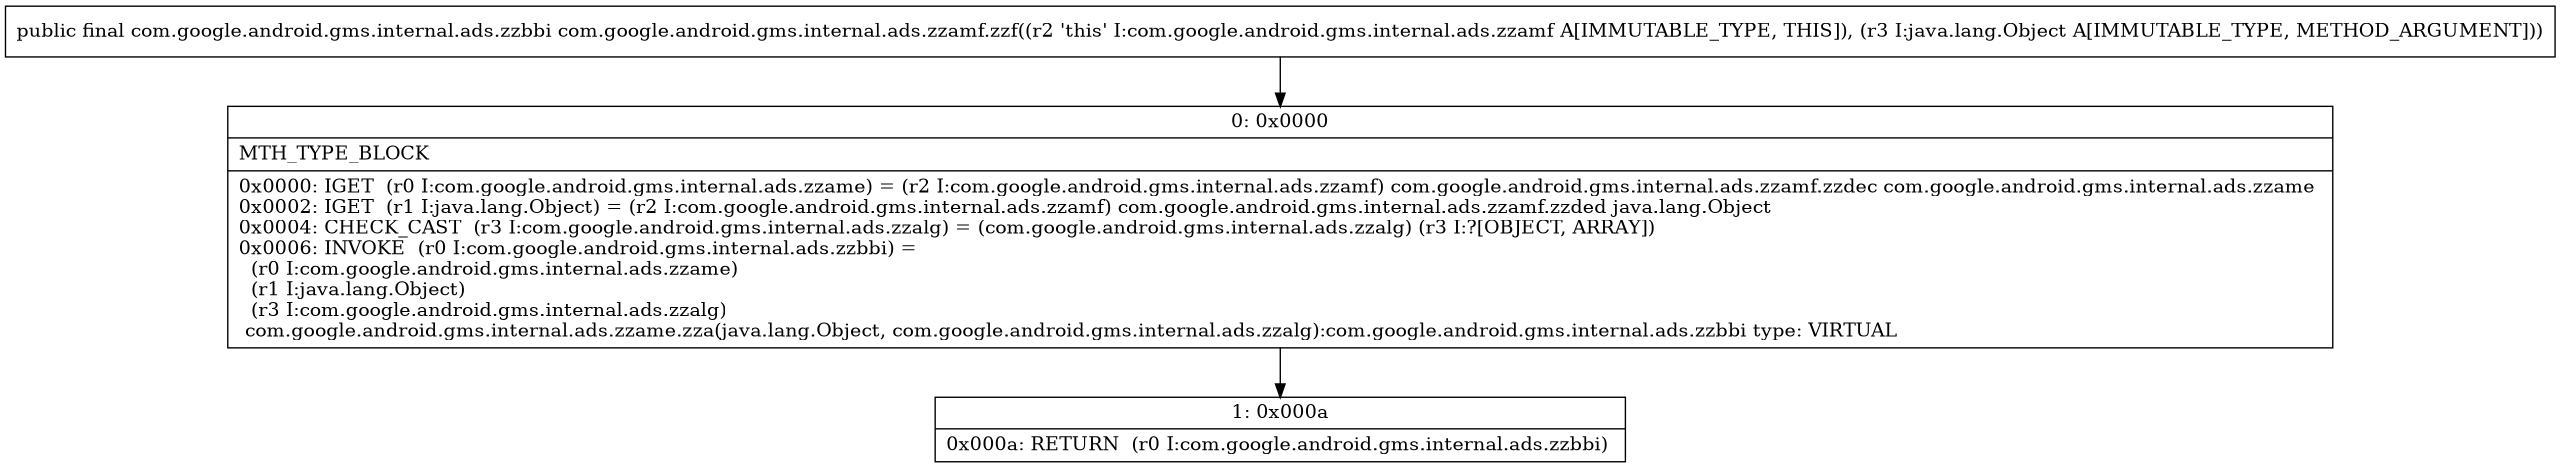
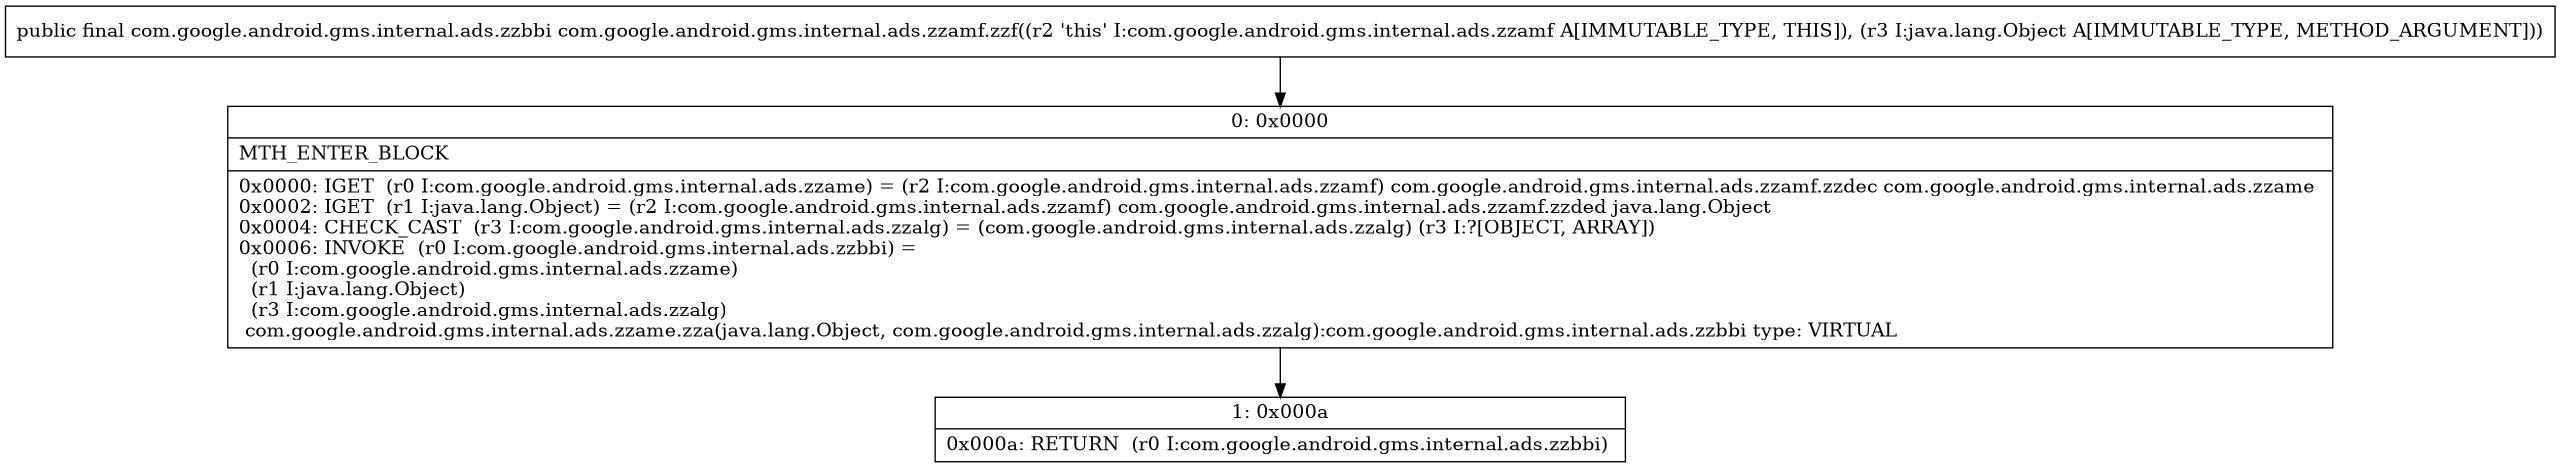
  digraph {
    node [shape=record]
-   n1 [label="{0\:\ 0x0000|MTH_TYPE_BLOCK\l|0x0000: IGET  (r0 I:com.google.android.gms.internal.ads.zzame) = (r2 I:com.google.android.gms.internal.ads.zzamf) com.google.android.gms.internal.ads.zzamf.zzdec com.google.android.gms.internal.ads.zzame \l0x0002: IGET  (r1 I:java.lang.Object) = (r2 I:com.google.android.gms.internal.ads.zzamf) com.google.android.gms.internal.ads.zzamf.zzded java.lang.Object \l0x0004: CHECK_CAST  (r3 I:com.google.android.gms.internal.ads.zzalg) = (com.google.android.gms.internal.ads.zzalg) (r3 I:?[OBJECT, ARRAY]) \l0x0006: INVOKE  (r0 I:com.google.android.gms.internal.ads.zzbbi) = \l  (r0 I:com.google.android.gms.internal.ads.zzame)\l  (r1 I:java.lang.Object)\l  (r3 I:com.google.android.gms.internal.ads.zzalg)\l com.google.android.gms.internal.ads.zzame.zza(java.lang.Object, com.google.android.gms.internal.ads.zzalg):com.google.android.gms.internal.ads.zzbbi type: VIRTUAL \l}"]
+   n1 [label="{0\:\ 0x0000|MTH_ENTER_BLOCK\l|0x0000: IGET  (r0 I:com.google.android.gms.internal.ads.zzame) = (r2 I:com.google.android.gms.internal.ads.zzamf) com.google.android.gms.internal.ads.zzamf.zzdec com.google.android.gms.internal.ads.zzame \l0x0002: IGET  (r1 I:java.lang.Object) = (r2 I:com.google.android.gms.internal.ads.zzamf) com.google.android.gms.internal.ads.zzamf.zzded java.lang.Object \l0x0004: CHECK_CAST  (r3 I:com.google.android.gms.internal.ads.zzalg) = (com.google.android.gms.internal.ads.zzalg) (r3 I:?[OBJECT, ARRAY]) \l0x0006: INVOKE  (r0 I:com.google.android.gms.internal.ads.zzbbi) = \l  (r0 I:com.google.android.gms.internal.ads.zzame)\l  (r1 I:java.lang.Object)\l  (r3 I:com.google.android.gms.internal.ads.zzalg)\l com.google.android.gms.internal.ads.zzame.zza(java.lang.Object, com.google.android.gms.internal.ads.zzalg):com.google.android.gms.internal.ads.zzbbi type: VIRTUAL \l}"]
    n2 [label="{1\:\ 0x000a|0x000a: RETURN  (r0 I:com.google.android.gms.internal.ads.zzbbi) \l}"]
    n3 [label="{public final com.google.android.gms.internal.ads.zzbbi com.google.android.gms.internal.ads.zzamf.zzf((r2 'this' I:com.google.android.gms.internal.ads.zzamf A[IMMUTABLE_TYPE, THIS]), (r3 I:java.lang.Object A[IMMUTABLE_TYPE, METHOD_ARGUMENT])) }"]
    n1 -> n2
    n3 -> n1
  }
